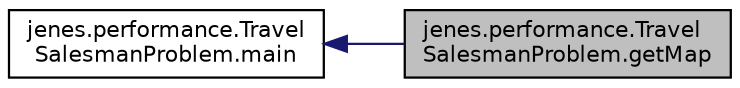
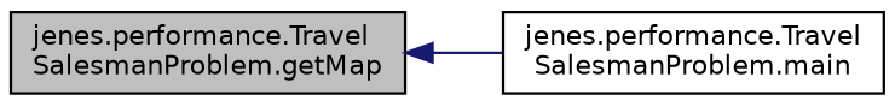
  digraph {
    rankdir=LR
    node [color=black fontname=Helvetica fontsize=10 shape=record style=filled]
    n1 [fillcolor=grey75 fontcolor=black height=0.2 label="jenes.performance.Travel\lSalesmanProblem.getMap" width=0.4]
    n2 [fillcolor=white height=0.2 label="jenes.performance.Travel\lSalesmanProblem.main" width=0.4]
-   n2 -> n1 [color=midnightblue dir=back fontname=Helvetica fontsize=10 labelfontname=Helvetica labelfontsize=10 style=solid]
+   n1 -> n2 [color=midnightblue dir=back fontname=Helvetica fontsize=10 labelfontname=Helvetica labelfontsize=10 style=solid]
  }
